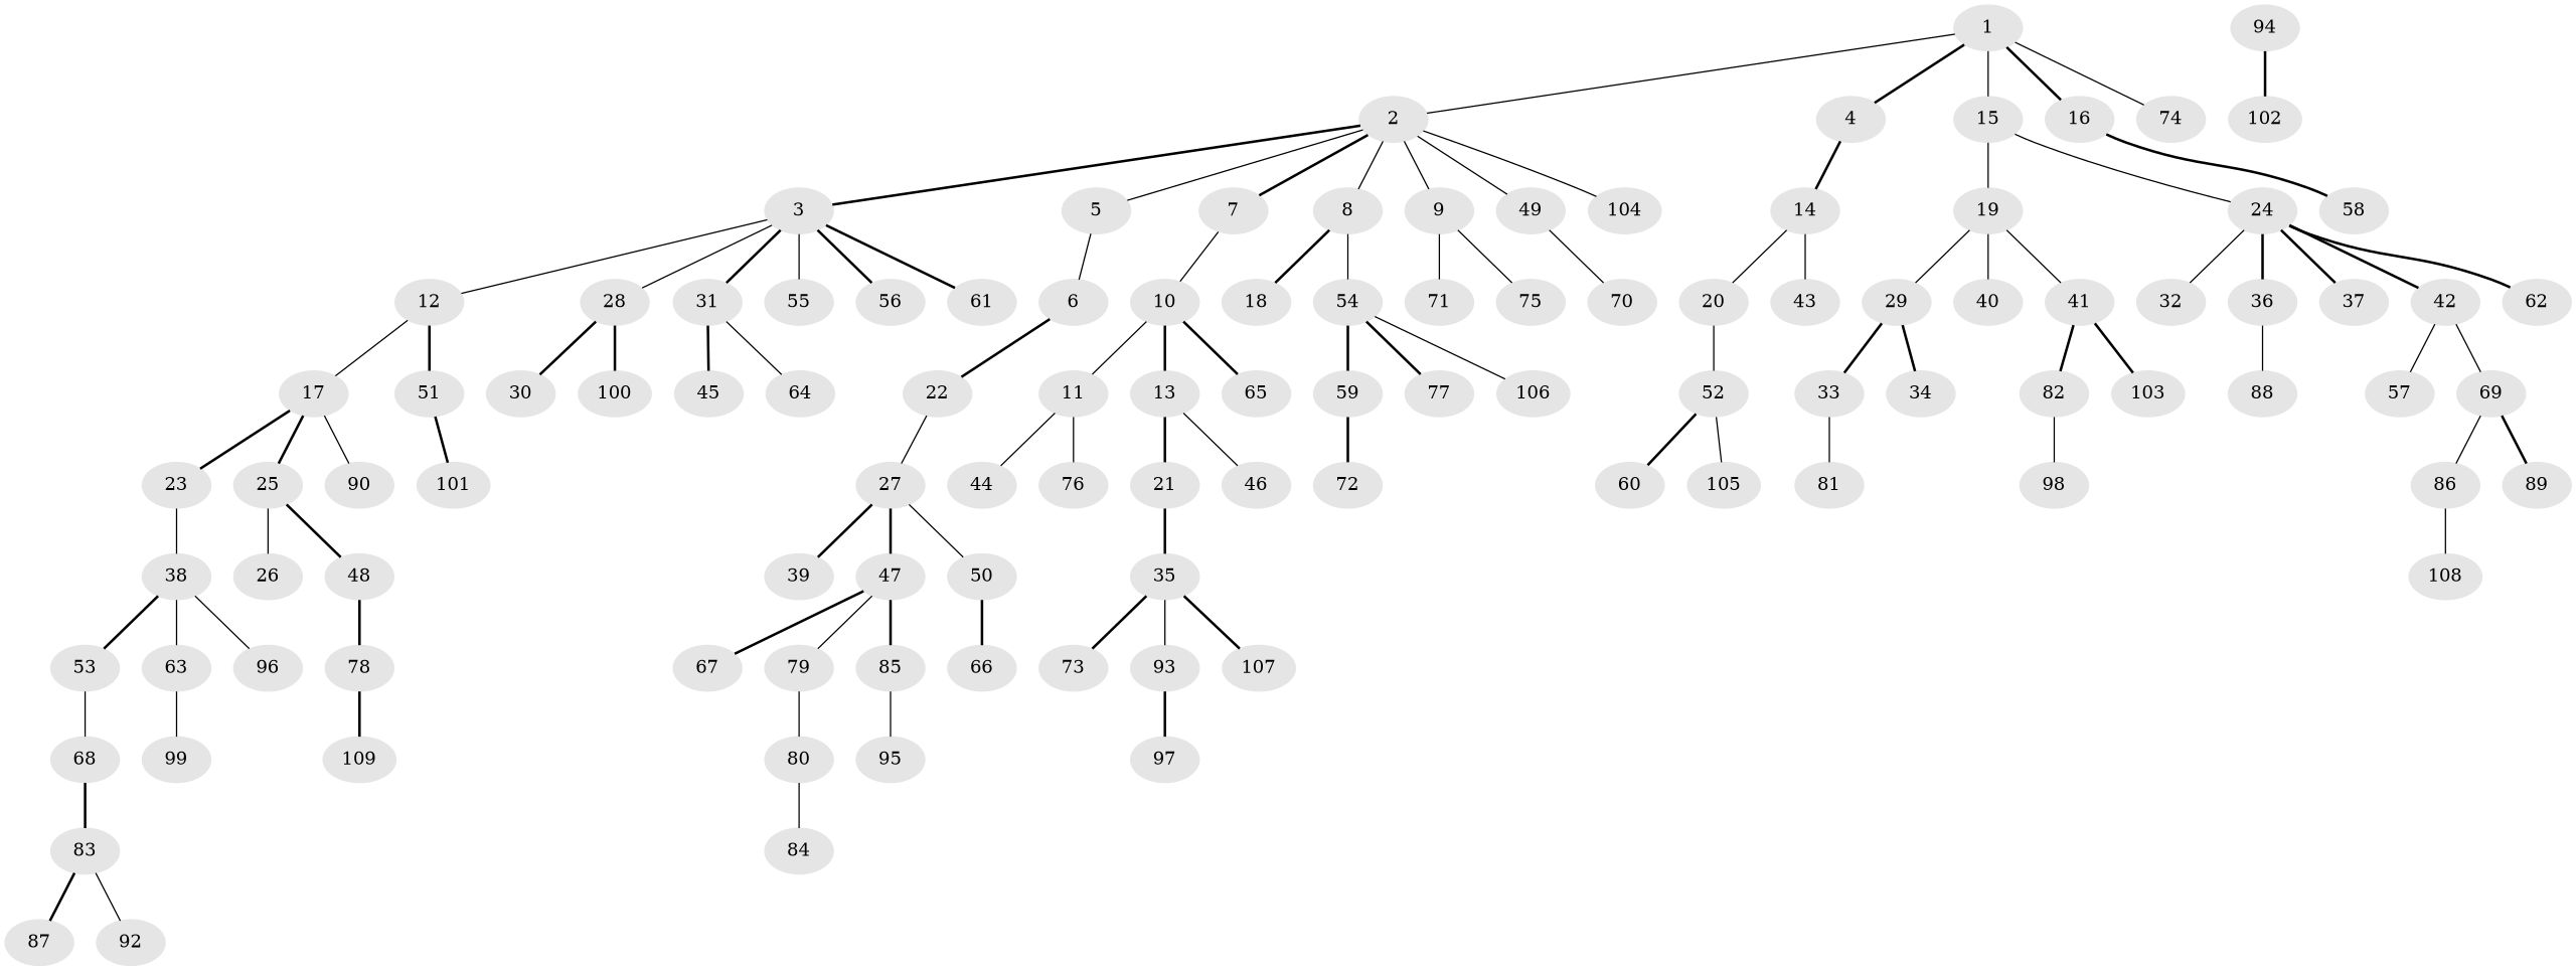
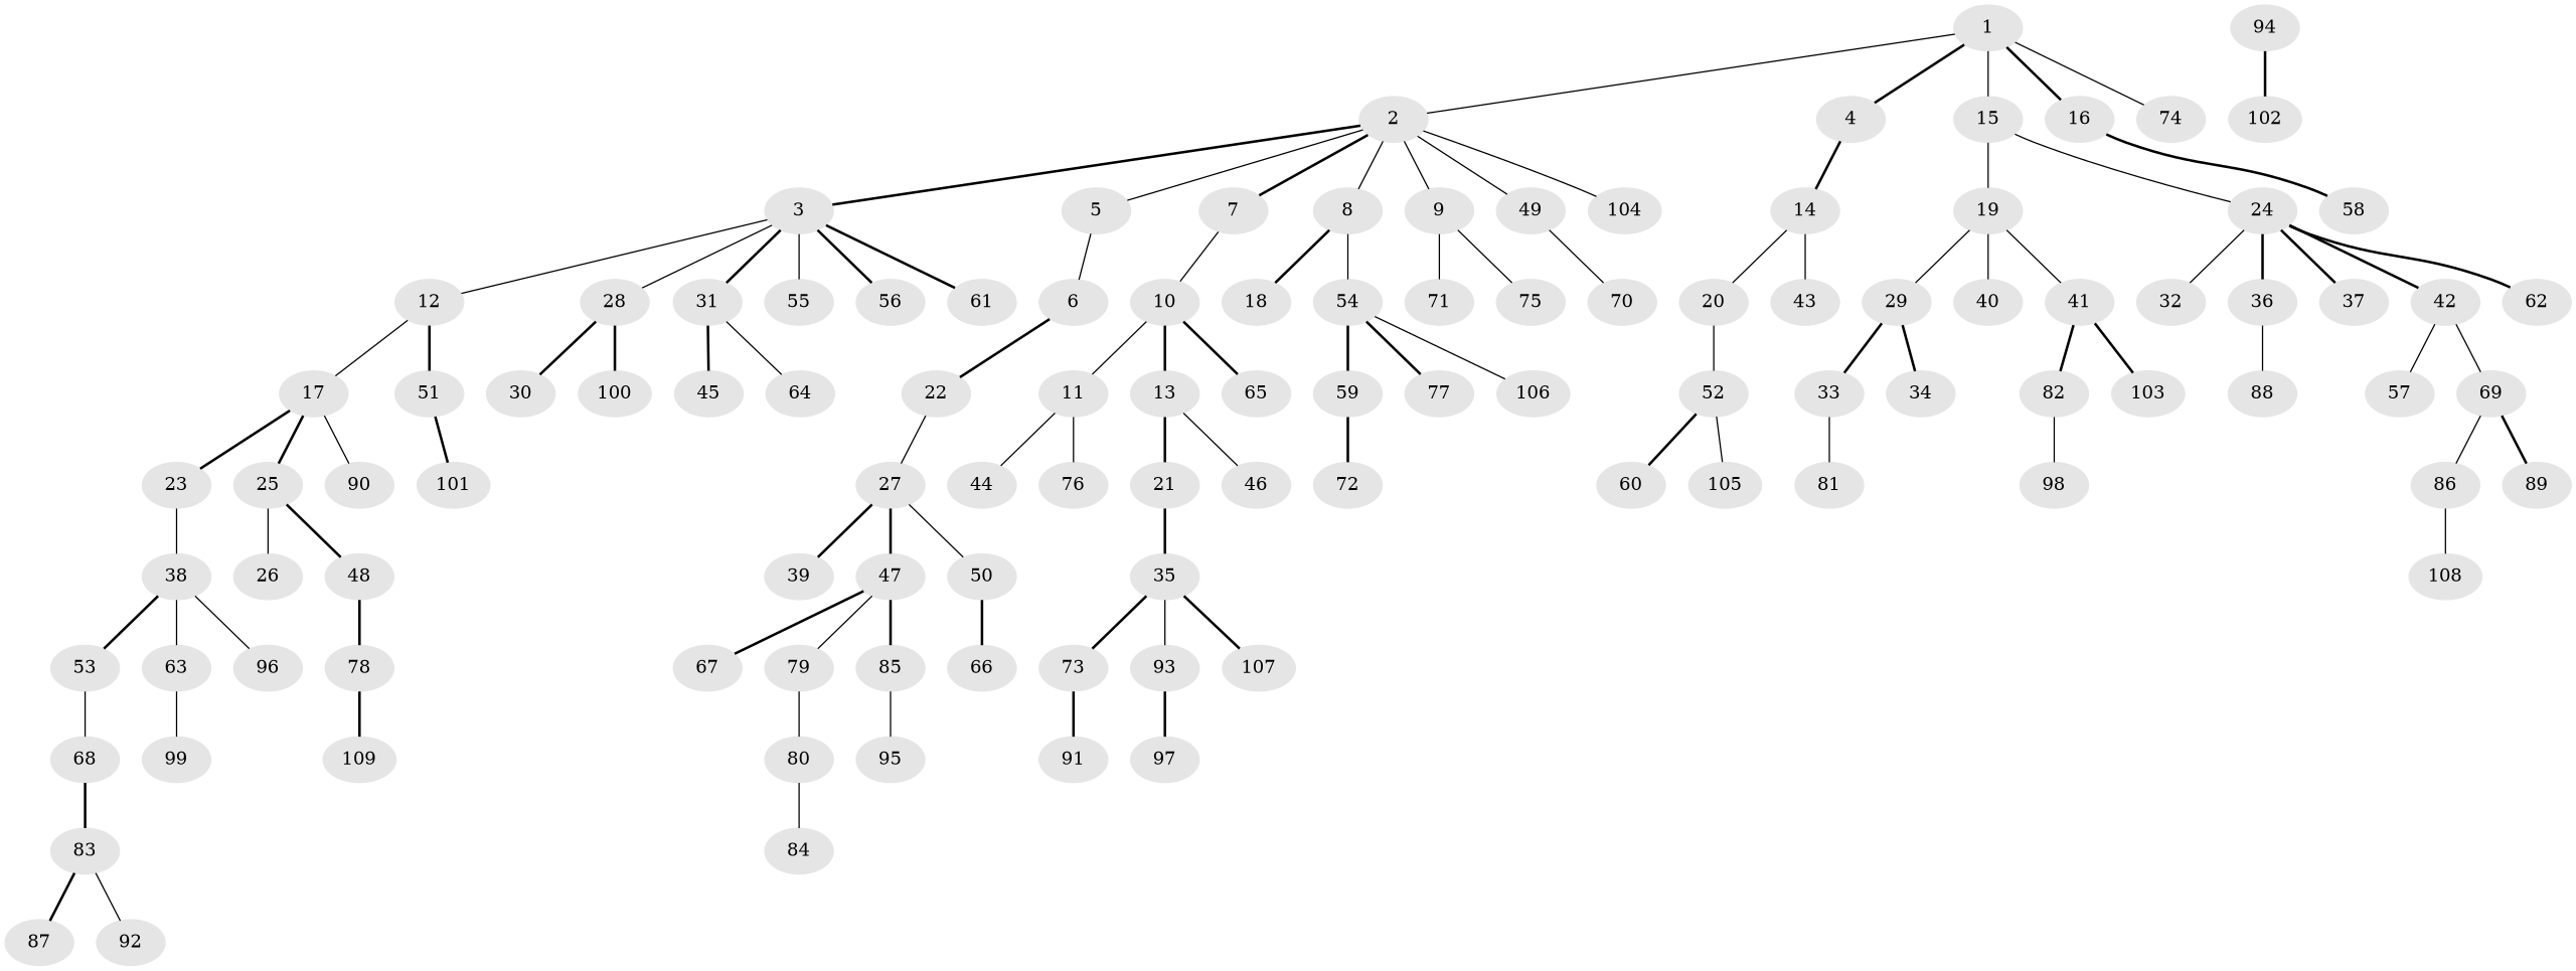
  graph {
    node [color=gray90 style=filled]
    edge [style=solid]
    1
    2
    4
    15
    16
    74
    3
    5
    7
    8
    9
    49
    104
    14
    19
    24
    58
    12
    28
    31
    55
    56
    61
    6
    10
    18
    54
    71
    75
    70
    17
    51
    30
    100
    45
    64
    20
    43
    22
    27
    11
    13
    65
    59
    77
    106
    44
    76
    21
    46
    23
    25
    90
    101
    35
    52
    29
    40
    41
    32
    36
    37
    42
    62
    38
    26
    48
    33
    34
    82
    103
    60
    105
    73
    93
    107
    39
    47
    50
    53
    63
    96
    88
    57
    69
    78
    67
    79
    85
    66
    81
+   91
    97
    68
    99
    98
    86
    89
    80
    95
    109
    83
    72
    87
    92
    108
    84
    94
    102
    1 -- 2
    1 -- 4 [style=bold]
    1 -- 15
    1 -- 16 [style=bold]
    1 -- 74
    2 -- 3 [style=bold]
    2 -- 5
    2 -- 7 [style=bold]
    2 -- 8
    2 -- 9
    2 -- 49
    2 -- 104
    4 -- 14 [style=bold]
    15 -- 19
    15 -- 24
    16 -- 58 [style=bold]
    3 -- 12
    3 -- 28
    3 -- 31 [style=bold]
    3 -- 55
    3 -- 56 [style=bold]
    3 -- 61 [style=bold]
    5 -- 6
    7 -- 10
    8 -- 18 [style=bold]
    8 -- 54
    9 -- 71
    9 -- 75
    49 -- 70
    14 -- 20
    14 -- 43
    19 -- 29
    19 -- 40
    19 -- 41
    24 -- 32
    24 -- 36 [style=bold]
    24 -- 37 [style=bold]
    24 -- 42 [style=bold]
    24 -- 62 [style=bold]
    12 -- 17
    12 -- 51 [style=bold]
    28 -- 30 [style=bold]
    28 -- 100 [style=bold]
    31 -- 45 [style=bold]
    31 -- 64
    6 -- 22 [style=bold]
    10 -- 11
    10 -- 13 [style=bold]
    10 -- 65 [style=bold]
    54 -- 59 [style=bold]
    54 -- 77 [style=bold]
    54 -- 106
    17 -- 23 [style=bold]
    17 -- 25 [style=bold]
    17 -- 90
    51 -- 101 [style=bold]
    20 -- 52
    22 -- 27
    27 -- 39 [style=bold]
    27 -- 47 [style=bold]
    27 -- 50
    11 -- 44
    11 -- 76
    13 -- 21 [style=bold]
    13 -- 46
    59 -- 72 [style=bold]
    21 -- 35 [style=bold]
    23 -- 38
    25 -- 26
    25 -- 48 [style=bold]
    35 -- 73 [style=bold]
    35 -- 93
    35 -- 107 [style=bold]
    52 -- 60 [style=bold]
    52 -- 105
    29 -- 33 [style=bold]
    29 -- 34 [style=bold]
    41 -- 82 [style=bold]
    41 -- 103 [style=bold]
    36 -- 88
    42 -- 57
    42 -- 69
    38 -- 53 [style=bold]
    38 -- 63
    38 -- 96
    48 -- 78 [style=bold]
    33 -- 81
    82 -- 98
+   73 -- 91 [style=bold]
    93 -- 97 [style=bold]
    47 -- 67 [style=bold]
    47 -- 79
    47 -- 85 [style=bold]
    50 -- 66 [style=bold]
    53 -- 68
    63 -- 99
    69 -- 86
    69 -- 89 [style=bold]
    78 -- 109 [style=bold]
    79 -- 80
    85 -- 95
    68 -- 83 [style=bold]
    86 -- 108
    80 -- 84
    83 -- 87 [style=bold]
    83 -- 92
    94 -- 102 [style=bold]
  }
